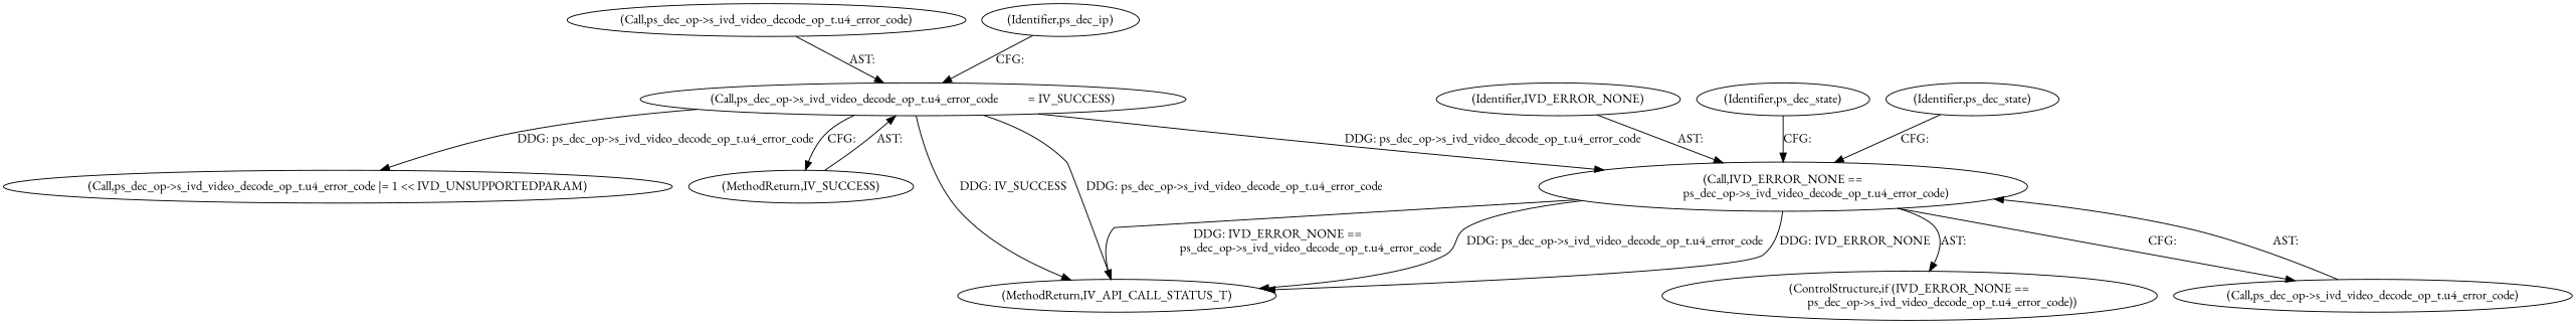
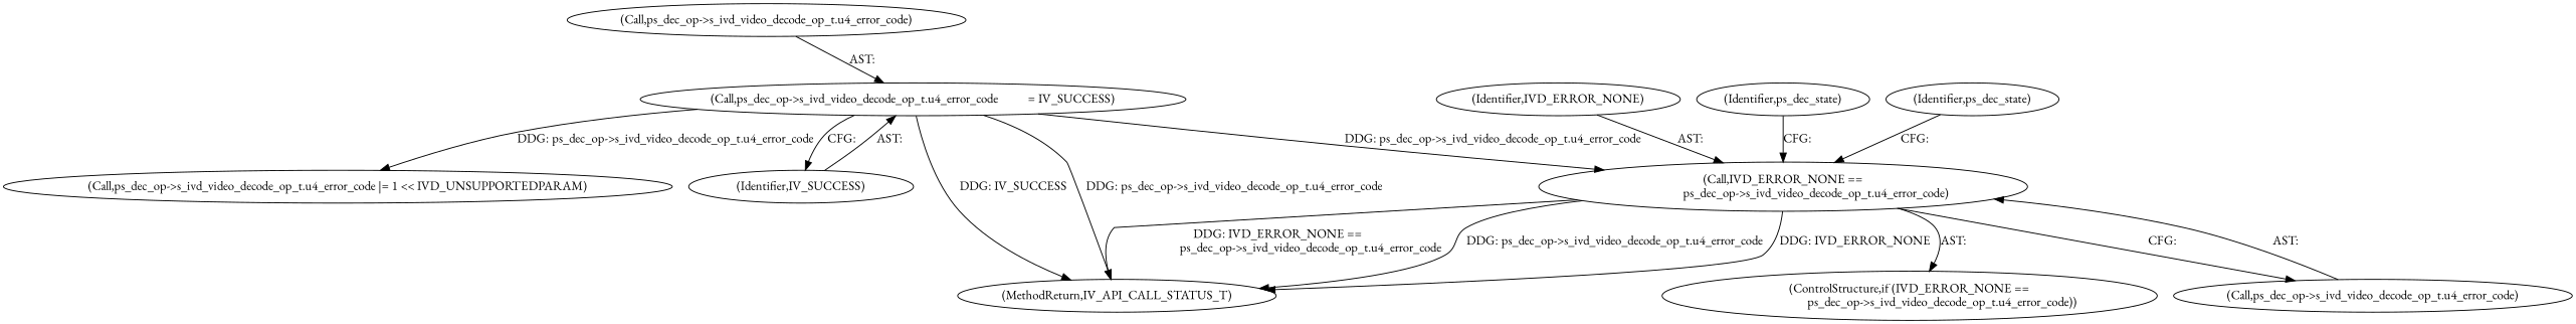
  digraph {
    fontname="EB Garamond"
    node [fontname="EB Garamond"]
    edge [fontname="EB Garamond"]
    n1 [label="(Call,IVD_ERROR_NONE ==\n                        ps_dec_op->s_ivd_video_decode_op_t.u4_error_code)"]
    n2 [label="(MethodReturn,IV_API_CALL_STATUS_T)"]
    n3 [label="(ControlStructure,if (IVD_ERROR_NONE ==\n                        ps_dec_op->s_ivd_video_decode_op_t.u4_error_code))"]
    n4 [label="(Call,ps_dec_op->s_ivd_video_decode_op_t.u4_error_code)"]
    n5 [label="(Call,ps_dec_op->s_ivd_video_decode_op_t.u4_error_code           = IV_SUCCESS)"]
    n6 [label="(Call,ps_dec_op->s_ivd_video_decode_op_t.u4_error_code |= 1 << IVD_UNSUPPORTEDPARAM)"]
-   n7 [label="(MethodReturn,IV_SUCCESS)"]
+   n7 [label="(Identifier,IV_SUCCESS)"]
    n8 [label="(Identifier,IVD_ERROR_NONE)"]
    n9 [label="(Call,ps_dec_op->s_ivd_video_decode_op_t.u4_error_code)"]
-   n10 [label="(Identifier,ps_dec_ip)"]
    n11 [label="(Identifier,ps_dec_state)"]
    n12 [label="(Identifier,ps_dec_state)"]
    n1 -> n2 [label="DDG: ps_dec_op->s_ivd_video_decode_op_t.u4_error_code"]
    n1 -> n2 [label="DDG: IVD_ERROR_NONE"]
    n1 -> n2 [label="DDG: IVD_ERROR_NONE ==\n                        ps_dec_op->s_ivd_video_decode_op_t.u4_error_code"]
    n1 -> n3 [label="AST: "]
    n1 -> n4 [label="CFG: "]
    n4 -> n1 [label="AST: "]
    n5 -> n1 [label="DDG: ps_dec_op->s_ivd_video_decode_op_t.u4_error_code"]
    n5 -> n2 [label="DDG: IV_SUCCESS"]
    n5 -> n2 [label="DDG: ps_dec_op->s_ivd_video_decode_op_t.u4_error_code"]
    n5 -> n6 [label="DDG: ps_dec_op->s_ivd_video_decode_op_t.u4_error_code"]
    n5 -> n7 [label="CFG: "]
    n7 -> n5 [label="AST: "]
    n8 -> n1 [label="AST: "]
    n9 -> n5 [label="AST: "]
-   n10 -> n5 [label="CFG: "]
    n11 -> n1 [label="CFG: "]
    n12 -> n1 [label="CFG: "]
  }
